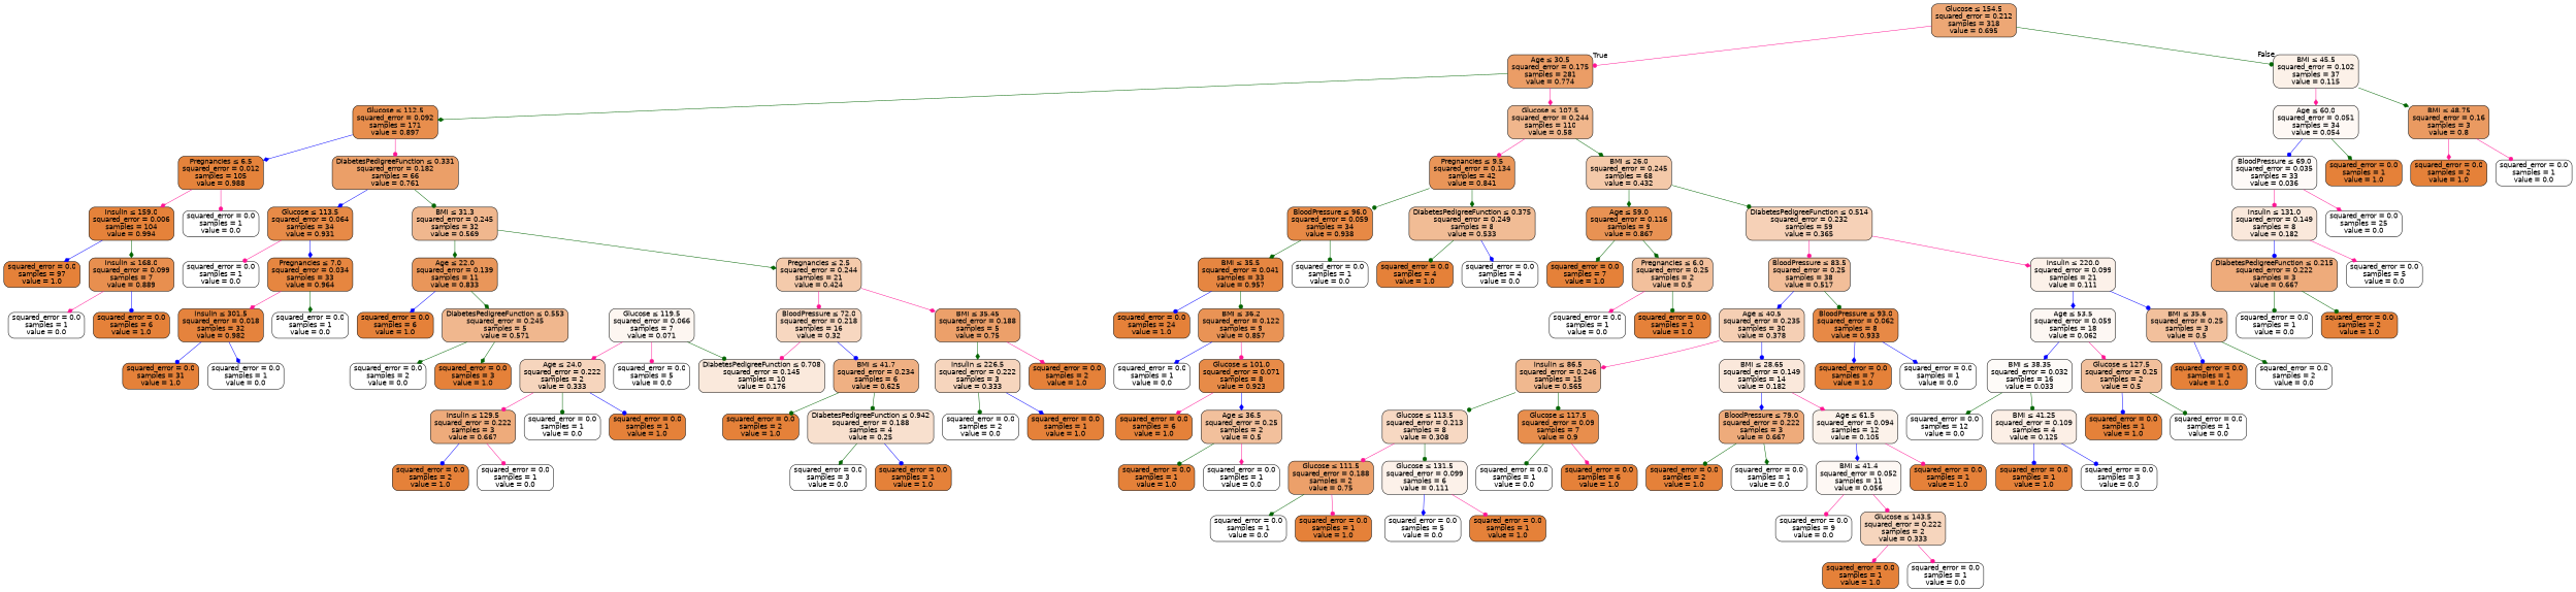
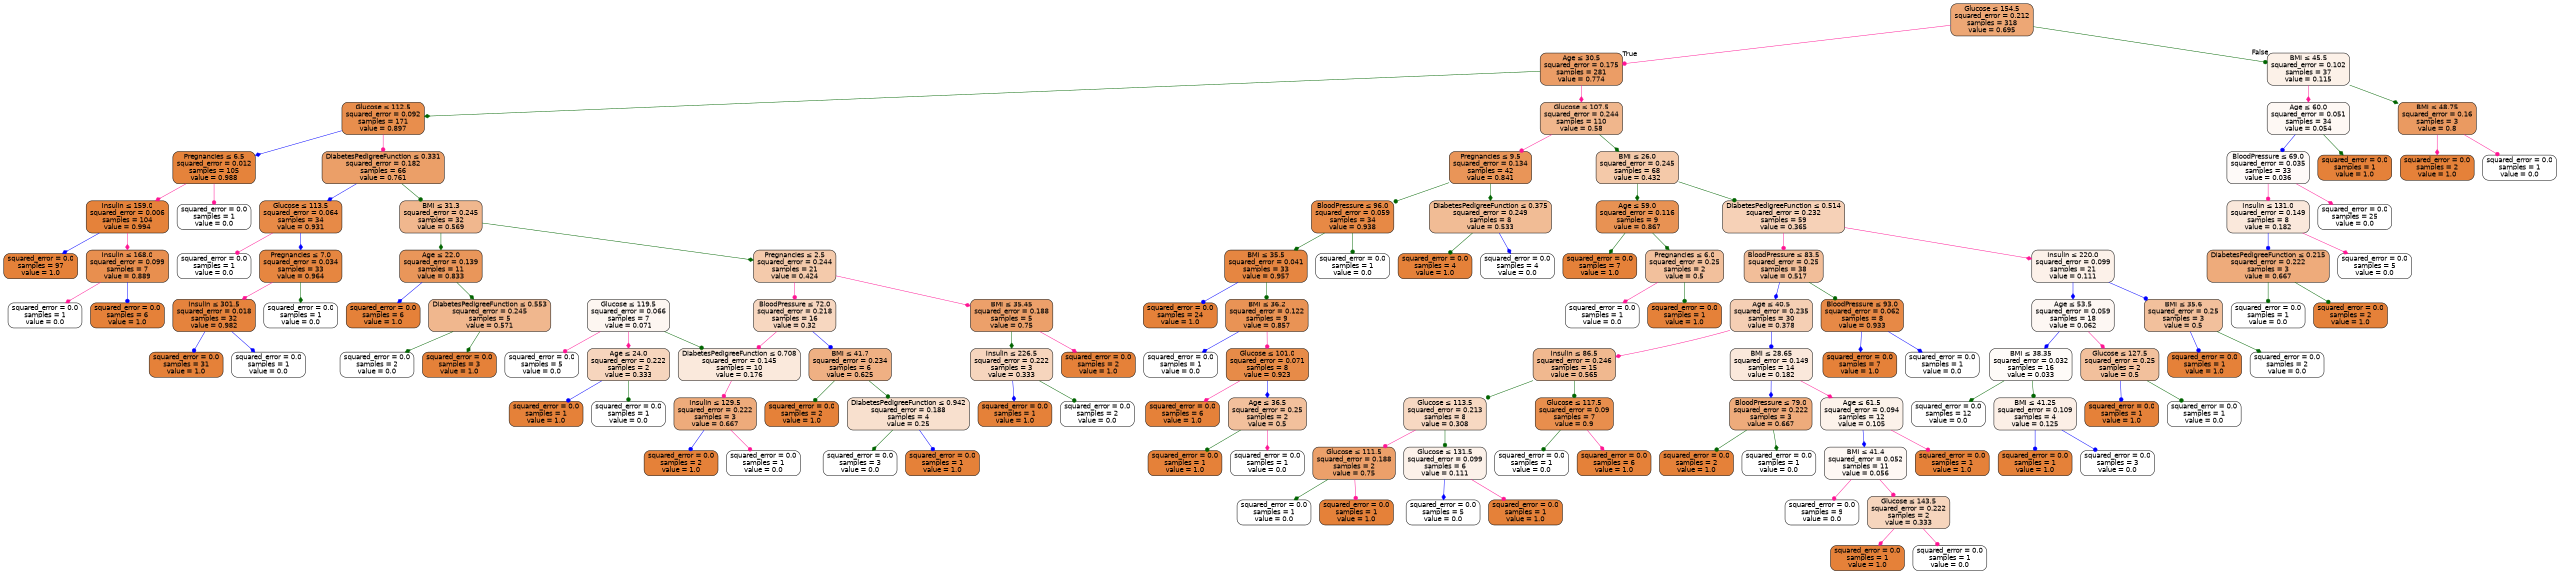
  digraph {
    node [color=black fillcolor="#ffffff" fontname=helvetica shape=box style="filled, rounded"]
    edge [arrowhead=dot color=darkgreen fontname=helvetica]
    n1 [fillcolor="#eda775" label=<Glucose &le; 154.5<br/>squared_error = 0.212<br/>samples = 318<br/>value = 0.695>]
    n2 [fillcolor="#eb9d66" label=<Age &le; 30.5<br/>squared_error = 0.175<br/>samples = 281<br/>value = 0.774>]
    n3 [fillcolor="#fcf1e8" label=<BMI &le; 45.5<br/>squared_error = 0.102<br/>samples = 37<br/>value = 0.115>]
    n4 [fillcolor="#e88e4d" label=<Glucose &le; 112.5<br/>squared_error = 0.092<br/>samples = 171<br/>value = 0.897>]
    n5 [fillcolor="#f0b68c" label=<Glucose &le; 107.5<br/>squared_error = 0.244<br/>samples = 110<br/>value = 0.58>]
    n6 [fillcolor="#fef8f4" label=<Age &le; 60.0<br/>squared_error = 0.051<br/>samples = 34<br/>value = 0.054>]
    n7 [fillcolor="#ea9a61" label=<BMI &le; 48.75<br/>squared_error = 0.16<br/>samples = 3<br/>value = 0.8>]
    n8 [fillcolor="#e5833b" label=<Pregnancies &le; 6.5<br/>squared_error = 0.012<br/>samples = 105<br/>value = 0.988>]
    n9 [fillcolor="#eb9f68" label=<DiabetesPedigreeFunction &le; 0.331<br/>squared_error = 0.182<br/>samples = 66<br/>value = 0.761>]
    n10 [fillcolor="#e99558" label=<Pregnancies &le; 9.5<br/>squared_error = 0.134<br/>samples = 42<br/>value = 0.841>]
    n11 [fillcolor="#f4c9a9" label=<BMI &le; 26.0<br/>squared_error = 0.245<br/>samples = 68<br/>value = 0.432>]
    n12 [fillcolor="#e5823a" label=<Insulin &le; 159.0<br/>squared_error = 0.006<br/>samples = 104<br/>value = 0.994>]
    n13 [label=<squared_error = 0.0<br/>samples = 1<br/>value = 0.0>]
    n14 [fillcolor="#e78a47" label=<Glucose &le; 113.5<br/>squared_error = 0.064<br/>samples = 34<br/>value = 0.931>]
    n15 [fillcolor="#f0b78e" label=<BMI &le; 31.3<br/>squared_error = 0.245<br/>samples = 32<br/>value = 0.569>]
    n16 [fillcolor="#e58139" label=<squared_error = 0.0<br/>samples = 97<br/>value = 1.0>]
    n17 [fillcolor="#e88f4f" label=<Insulin &le; 168.0<br/>squared_error = 0.099<br/>samples = 7<br/>value = 0.889>]
    n18 [label=<squared_error = 0.0<br/>samples = 1<br/>value = 0.0>]
    n19 [fillcolor="#e58139" label=<squared_error = 0.0<br/>samples = 6<br/>value = 1.0>]
    n20 [label=<squared_error = 0.0<br/>samples = 1<br/>value = 0.0>]
    n21 [fillcolor="#e68640" label=<Pregnancies &le; 7.0<br/>squared_error = 0.034<br/>samples = 33<br/>value = 0.964>]
    n22 [fillcolor="#e9965a" label=<Age &le; 22.0<br/>squared_error = 0.139<br/>samples = 11<br/>value = 0.833>]
    n23 [fillcolor="#f4caab" label=<Pregnancies &le; 2.5<br/>squared_error = 0.244<br/>samples = 21<br/>value = 0.424>]
    n24 [fillcolor="#e5833d" label=<Insulin &le; 301.5<br/>squared_error = 0.018<br/>samples = 32<br/>value = 0.982>]
    n25 [label=<squared_error = 0.0<br/>samples = 1<br/>value = 0.0>]
    n26 [fillcolor="#e58139" label=<squared_error = 0.0<br/>samples = 31<br/>value = 1.0>]
    n27 [label=<squared_error = 0.0<br/>samples = 1<br/>value = 0.0>]
    n28 [fillcolor="#e58139" label=<squared_error = 0.0<br/>samples = 6<br/>value = 1.0>]
    n29 [fillcolor="#f0b78e" label=<DiabetesPedigreeFunction &le; 0.553<br/>squared_error = 0.245<br/>samples = 5<br/>value = 0.571>]
    n30 [fillcolor="#f7d7c0" label=<BloodPressure &le; 72.0<br/>squared_error = 0.218<br/>samples = 16<br/>value = 0.32>]
    n31 [fillcolor="#eca06a" label=<BMI &le; 35.45<br/>squared_error = 0.188<br/>samples = 5<br/>value = 0.75>]
    n32 [label=<squared_error = 0.0<br/>samples = 2<br/>value = 0.0>]
    n33 [fillcolor="#e58139" label=<squared_error = 0.0<br/>samples = 3<br/>value = 1.0>]
    n34 [fillcolor="#fae9dc" label=<DiabetesPedigreeFunction &le; 0.708<br/>squared_error = 0.145<br/>samples = 10<br/>value = 0.176>]
    n35 [fillcolor="#efb083" label=<BMI &le; 41.7<br/>squared_error = 0.234<br/>samples = 6<br/>value = 0.625>]
    n36 [fillcolor="#f6d5bd" label=<Insulin &le; 226.5<br/>squared_error = 0.222<br/>samples = 3<br/>value = 0.333>]
    n37 [fillcolor="#e58139" label=<squared_error = 0.0<br/>samples = 2<br/>value = 1.0>]
    n38 [fillcolor="#eeab7b" label=<Insulin &le; 129.5<br/>squared_error = 0.222<br/>samples = 3<br/>value = 0.667>]
    n39 [fillcolor="#e58139" label=<squared_error = 0.0<br/>samples = 2<br/>value = 1.0>]
    n40 [fillcolor="#f8e0ce" label=<DiabetesPedigreeFunction &le; 0.942<br/>squared_error = 0.188<br/>samples = 4<br/>value = 0.25>]
    n41 [fillcolor="#fdf6f1" label=<Glucose &le; 119.5<br/>squared_error = 0.066<br/>samples = 7<br/>value = 0.071>]
    n42 [fillcolor="#f6d5bd" label=<Age &le; 24.0<br/>squared_error = 0.222<br/>samples = 2<br/>value = 0.333>]
    n43 [label=<squared_error = 0.0<br/>samples = 5<br/>value = 0.0>]
    n44 [fillcolor="#e58139" label=<squared_error = 0.0<br/>samples = 2<br/>value = 1.0>]
    n45 [label=<squared_error = 0.0<br/>samples = 1<br/>value = 0.0>]
    n46 [label=<squared_error = 0.0<br/>samples = 1<br/>value = 0.0>]
    n47 [fillcolor="#e58139" label=<squared_error = 0.0<br/>samples = 1<br/>value = 1.0>]
    n48 [label=<squared_error = 0.0<br/>samples = 3<br/>value = 0.0>]
    n49 [fillcolor="#e58139" label=<squared_error = 0.0<br/>samples = 1<br/>value = 1.0>]
    n50 [label=<squared_error = 0.0<br/>samples = 2<br/>value = 0.0>]
    n51 [fillcolor="#e58139" label=<squared_error = 0.0<br/>samples = 1<br/>value = 1.0>]
    n52 [fillcolor="#e78945" label=<BloodPressure &le; 96.0<br/>squared_error = 0.059<br/>samples = 34<br/>value = 0.938>]
    n53 [fillcolor="#f1bc95" label=<DiabetesPedigreeFunction &le; 0.375<br/>squared_error = 0.249<br/>samples = 8<br/>value = 0.533>]
    n54 [fillcolor="#e89253" label=<Age &le; 59.0<br/>squared_error = 0.116<br/>samples = 9<br/>value = 0.867>]
    n55 [fillcolor="#f6d1b7" label=<DiabetesPedigreeFunction &le; 0.514<br/>squared_error = 0.232<br/>samples = 59<br/>value = 0.365>]
    n56 [fillcolor="#e68641" label=<BMI &le; 35.5<br/>squared_error = 0.041<br/>samples = 33<br/>value = 0.957>]
    n57 [label=<squared_error = 0.0<br/>samples = 1<br/>value = 0.0>]
    n58 [fillcolor="#e58139" label=<squared_error = 0.0<br/>samples = 4<br/>value = 1.0>]
    n59 [label=<squared_error = 0.0<br/>samples = 4<br/>value = 0.0>]
    n60 [fillcolor="#e58139" label=<squared_error = 0.0<br/>samples = 24<br/>value = 1.0>]
    n61 [fillcolor="#e99355" label=<BMI &le; 36.2<br/>squared_error = 0.122<br/>samples = 9<br/>value = 0.857>]
    n62 [label=<squared_error = 0.0<br/>samples = 1<br/>value = 0.0>]
    n63 [fillcolor="#e78b48" label=<Glucose &le; 101.0<br/>squared_error = 0.071<br/>samples = 8<br/>value = 0.923>]
    n64 [fillcolor="#e58139" label=<squared_error = 0.0<br/>samples = 6<br/>value = 1.0>]
    n65 [fillcolor="#f2c09c" label=<Age &le; 36.5<br/>squared_error = 0.25<br/>samples = 2<br/>value = 0.5>]
    n66 [fillcolor="#e58139" label=<squared_error = 0.0<br/>samples = 1<br/>value = 1.0>]
    n67 [label=<squared_error = 0.0<br/>samples = 1<br/>value = 0.0>]
    n68 [fillcolor="#e58139" label=<squared_error = 0.0<br/>samples = 7<br/>value = 1.0>]
    n69 [fillcolor="#f2c09c" label=<Pregnancies &le; 6.0<br/>squared_error = 0.25<br/>samples = 2<br/>value = 0.5>]
    n70 [fillcolor="#f2be99" label=<BloodPressure &le; 83.5<br/>squared_error = 0.25<br/>samples = 38<br/>value = 0.517>]
    n71 [fillcolor="#fcf1e9" label=<Insulin &le; 220.0<br/>squared_error = 0.099<br/>samples = 21<br/>value = 0.111>]
    n72 [label=<squared_error = 0.0<br/>samples = 1<br/>value = 0.0>]
    n73 [fillcolor="#e58139" label=<squared_error = 0.0<br/>samples = 1<br/>value = 1.0>]
    n74 [fillcolor="#f5cfb4" label=<Age &le; 40.5<br/>squared_error = 0.235<br/>samples = 30<br/>value = 0.378>]
    n75 [fillcolor="#e78946" label=<BloodPressure &le; 93.0<br/>squared_error = 0.062<br/>samples = 8<br/>value = 0.933>]
    n76 [fillcolor="#fdf7f3" label=<Age &le; 53.5<br/>squared_error = 0.059<br/>samples = 18<br/>value = 0.062>]
    n77 [fillcolor="#f2c09c" label=<BMI &le; 35.6<br/>squared_error = 0.25<br/>samples = 3<br/>value = 0.5>]
    n78 [fillcolor="#f0b88f" label=<Insulin &le; 86.5<br/>squared_error = 0.246<br/>samples = 15<br/>value = 0.565>]
    n79 [fillcolor="#fae8db" label=<BMI &le; 28.65<br/>squared_error = 0.149<br/>samples = 14<br/>value = 0.182>]
    n80 [fillcolor="#e58139" label=<squared_error = 0.0<br/>samples = 7<br/>value = 1.0>]
    n81 [label=<squared_error = 0.0<br/>samples = 1<br/>value = 0.0>]
    n82 [fillcolor="#f7d8c2" label=<Glucose &le; 113.5<br/>squared_error = 0.213<br/>samples = 8<br/>value = 0.308>]
    n83 [fillcolor="#e88e4d" label=<Glucose &le; 117.5<br/>squared_error = 0.09<br/>samples = 7<br/>value = 0.9>]
    n84 [fillcolor="#eeab7b" label=<BloodPressure &le; 79.0<br/>squared_error = 0.222<br/>samples = 3<br/>value = 0.667>]
    n85 [fillcolor="#fcf2ea" label=<Age &le; 61.5<br/>squared_error = 0.094<br/>samples = 12<br/>value = 0.105>]
    n86 [fillcolor="#eca06a" label=<Glucose &le; 111.5<br/>squared_error = 0.188<br/>samples = 2<br/>value = 0.75>]
    n87 [fillcolor="#fcf1e9" label=<Glucose &le; 131.5<br/>squared_error = 0.099<br/>samples = 6<br/>value = 0.111>]
    n88 [label=<squared_error = 0.0<br/>samples = 1<br/>value = 0.0>]
    n89 [fillcolor="#e58139" label=<squared_error = 0.0<br/>samples = 6<br/>value = 1.0>]
    n90 [label=<squared_error = 0.0<br/>samples = 1<br/>value = 0.0>]
    n91 [fillcolor="#e58139" label=<squared_error = 0.0<br/>samples = 1<br/>value = 1.0>]
    n92 [label=<squared_error = 0.0<br/>samples = 5<br/>value = 0.0>]
    n93 [fillcolor="#e58139" label=<squared_error = 0.0<br/>samples = 1<br/>value = 1.0>]
    n94 [fillcolor="#e58139" label=<squared_error = 0.0<br/>samples = 2<br/>value = 1.0>]
    n95 [label=<squared_error = 0.0<br/>samples = 1<br/>value = 0.0>]
    n96 [fillcolor="#fef8f4" label=<BMI &le; 41.4<br/>squared_error = 0.052<br/>samples = 11<br/>value = 0.056>]
    n97 [fillcolor="#e58139" label=<squared_error = 0.0<br/>samples = 1<br/>value = 1.0>]
    n98 [label=<squared_error = 0.0<br/>samples = 9<br/>value = 0.0>]
    n99 [fillcolor="#f6d5bd" label=<Glucose &le; 143.5<br/>squared_error = 0.222<br/>samples = 2<br/>value = 0.333>]
    n100 [fillcolor="#e58139" label=<squared_error = 0.0<br/>samples = 1<br/>value = 1.0>]
    n101 [label=<squared_error = 0.0<br/>samples = 1<br/>value = 0.0>]
    n102 [fillcolor="#fefbf8" label=<BMI &le; 38.35<br/>squared_error = 0.032<br/>samples = 16<br/>value = 0.033>]
    n103 [fillcolor="#f2c09c" label=<Glucose &le; 127.5<br/>squared_error = 0.25<br/>samples = 2<br/>value = 0.5>]
    n104 [fillcolor="#e58139" label=<squared_error = 0.0<br/>samples = 1<br/>value = 1.0>]
    n105 [label=<squared_error = 0.0<br/>samples = 2<br/>value = 0.0>]
    n106 [label=<squared_error = 0.0<br/>samples = 12<br/>value = 0.0>]
    n107 [fillcolor="#fcefe6" label=<BMI &le; 41.25<br/>squared_error = 0.109<br/>samples = 4<br/>value = 0.125>]
    n108 [fillcolor="#e58139" label=<squared_error = 0.0<br/>samples = 1<br/>value = 1.0>]
    n109 [label=<squared_error = 0.0<br/>samples = 1<br/>value = 0.0>]
    n110 [fillcolor="#e58139" label=<squared_error = 0.0<br/>samples = 1<br/>value = 1.0>]
    n111 [label=<squared_error = 0.0<br/>samples = 3<br/>value = 0.0>]
    n112 [fillcolor="#fefaf8" label=<BloodPressure &le; 69.0<br/>squared_error = 0.035<br/>samples = 33<br/>value = 0.036>]
    n113 [fillcolor="#e58139" label=<squared_error = 0.0<br/>samples = 1<br/>value = 1.0>]
    n114 [fillcolor="#e58139" label=<squared_error = 0.0<br/>samples = 2<br/>value = 1.0>]
    n115 [label=<squared_error = 0.0<br/>samples = 1<br/>value = 0.0>]
    n116 [fillcolor="#fae8db" label=<Insulin &le; 131.0<br/>squared_error = 0.149<br/>samples = 8<br/>value = 0.182>]
    n117 [label=<squared_error = 0.0<br/>samples = 25<br/>value = 0.0>]
    n118 [fillcolor="#eeab7b" label=<DiabetesPedigreeFunction &le; 0.215<br/>squared_error = 0.222<br/>samples = 3<br/>value = 0.667>]
    n119 [label=<squared_error = 0.0<br/>samples = 5<br/>value = 0.0>]
    n120 [label=<squared_error = 0.0<br/>samples = 1<br/>value = 0.0>]
    n121 [fillcolor="#e58139" label=<squared_error = 0.0<br/>samples = 2<br/>value = 1.0>]
    n1 -> n2 [color=deeppink headlabel=True labelangle=45 labeldistance=2.5]
    n1 -> n3 [headlabel=False labelangle=-45 labeldistance=2.5]
    n2 -> n4 [arrowhead=diamond]
    n2 -> n5 [arrowhead=diamond color=deeppink]
    n3 -> n6 [arrowhead=diamond color=deeppink]
    n3 -> n7 [arrowhead=diamond]
    n4 -> n8 [arrowhead=diamond color=blue]
    n4 -> n9 [color=deeppink]
    n5 -> n10 [color=deeppink]
    n5 -> n11 [arrowhead=diamond]
    n6 -> n112 [color=blue]
    n6 -> n113 [arrowhead=diamond]
    n7 -> n114 [arrowhead=diamond color=deeppink]
    n7 -> n115 [color=deeppink]
    n8 -> n12 [arrowhead=diamond color=deeppink]
    n8 -> n13 [color=deeppink]
    n9 -> n14 [arrowhead=diamond color=blue]
    n9 -> n15
    n10 -> n52
    n10 -> n53 [arrowhead=diamond]
    n11 -> n54 [arrowhead=diamond]
    n11 -> n55
    n12 -> n16 [arrowhead=diamond color=blue]
-   n12 -> n17 [arrowhead=diamond]
+   n12 -> n17 [arrowhead=diamond color=deeppink]
    n14 -> n20 [color=deeppink]
    n14 -> n21 [arrowhead=diamond color=blue]
    n15 -> n22 [arrowhead=diamond]
    n15 -> n23 [arrowhead=diamond]
    n17 -> n18 [arrowhead=diamond color=deeppink]
    n17 -> n19 [color=blue]
    n21 -> n24 [arrowhead=diamond color=deeppink]
    n21 -> n25 [arrowhead=diamond]
    n22 -> n28 [arrowhead=diamond color=blue]
    n22 -> n29 [arrowhead=diamond]
    n23 -> n30 [color=deeppink]
    n23 -> n31 [arrowhead=diamond color=deeppink]
    n24 -> n26 [color=blue]
    n24 -> n27 [arrowhead=diamond color=blue]
    n29 -> n32 [arrowhead=diamond]
    n29 -> n33 [arrowhead=diamond]
    n30 -> n34 [color=deeppink]
    n30 -> n35 [color=blue]
    n31 -> n36 [arrowhead=diamond]
    n31 -> n37 [arrowhead=diamond color=deeppink]
-   n42 -> n38 [color=deeppink]
+   n34 -> n38 [color=deeppink]
    n35 -> n39
    n35 -> n40
    n36 -> n50
    n36 -> n51 [arrowhead=diamond color=blue]
    n38 -> n44 [color=blue]
    n38 -> n45 [color=deeppink]
    n40 -> n48 [arrowhead=diamond]
    n40 -> n49 [color=blue]
    n41 -> n34
    n41 -> n42 [arrowhead=diamond color=deeppink]
    n41 -> n43 [color=deeppink]
    n42 -> n46
    n42 -> n47 [color=blue]
    n52 -> n56 [arrowhead=diamond]
    n52 -> n57
    n53 -> n58
    n53 -> n59 [arrowhead=diamond color=blue]
    n54 -> n68 [arrowhead=diamond]
    n54 -> n69 [arrowhead=diamond]
    n55 -> n70 [color=deeppink]
    n55 -> n71 [arrowhead=diamond color=deeppink]
    n56 -> n60 [color=blue]
    n56 -> n61
    n61 -> n62 [arrowhead=diamond color=blue]
    n61 -> n63 [color=deeppink]
    n63 -> n64 [arrowhead=diamond color=deeppink]
    n63 -> n65 [arrowhead=diamond color=blue]
    n65 -> n66
    n65 -> n67 [arrowhead=diamond color=deeppink]
    n69 -> n72 [arrowhead=diamond color=deeppink]
    n69 -> n73
    n70 -> n74 [arrowhead=diamond color=blue]
    n70 -> n75
    n71 -> n76 [arrowhead=diamond color=blue]
    n71 -> n77 [color=blue]
    n74 -> n78 [arrowhead=diamond color=deeppink]
    n74 -> n79 [color=blue]
    n75 -> n80 [arrowhead=diamond color=blue]
    n75 -> n81 [arrowhead=diamond color=blue]
    n76 -> n102 [arrowhead=diamond color=blue]
    n76 -> n103 [arrowhead=diamond color=deeppink]
    n77 -> n104 [color=blue]
    n77 -> n105 [arrowhead=diamond]
    n78 -> n82
    n78 -> n83
    n79 -> n84 [arrowhead=diamond color=blue]
    n79 -> n85 [arrowhead=diamond color=deeppink]
    n82 -> n86 [color=deeppink]
    n82 -> n87
    n83 -> n88
    n83 -> n89 [arrowhead=diamond color=deeppink]
    n84 -> n94
    n84 -> n95 [arrowhead=diamond]
    n85 -> n96 [arrowhead=diamond color=blue]
    n85 -> n97 [color=deeppink]
    n86 -> n90 [arrowhead=diamond]
    n86 -> n91 [color=deeppink]
    n87 -> n92 [arrowhead=diamond color=blue]
    n87 -> n93 [color=deeppink]
    n96 -> n98 [color=deeppink]
    n96 -> n99 [color=deeppink]
    n99 -> n100 [arrowhead=diamond color=deeppink]
    n99 -> n101 [color=deeppink]
    n102 -> n106 [arrowhead=diamond]
    n102 -> n107
    n103 -> n108 [color=blue]
    n103 -> n109
    n107 -> n110 [color=blue]
    n107 -> n111 [color=blue]
    n112 -> n116 [color=deeppink]
    n112 -> n117 [arrowhead=diamond color=deeppink]
    n116 -> n118 [color=blue]
    n116 -> n119 [arrowhead=diamond color=deeppink]
    n118 -> n120
    n118 -> n121
  }
